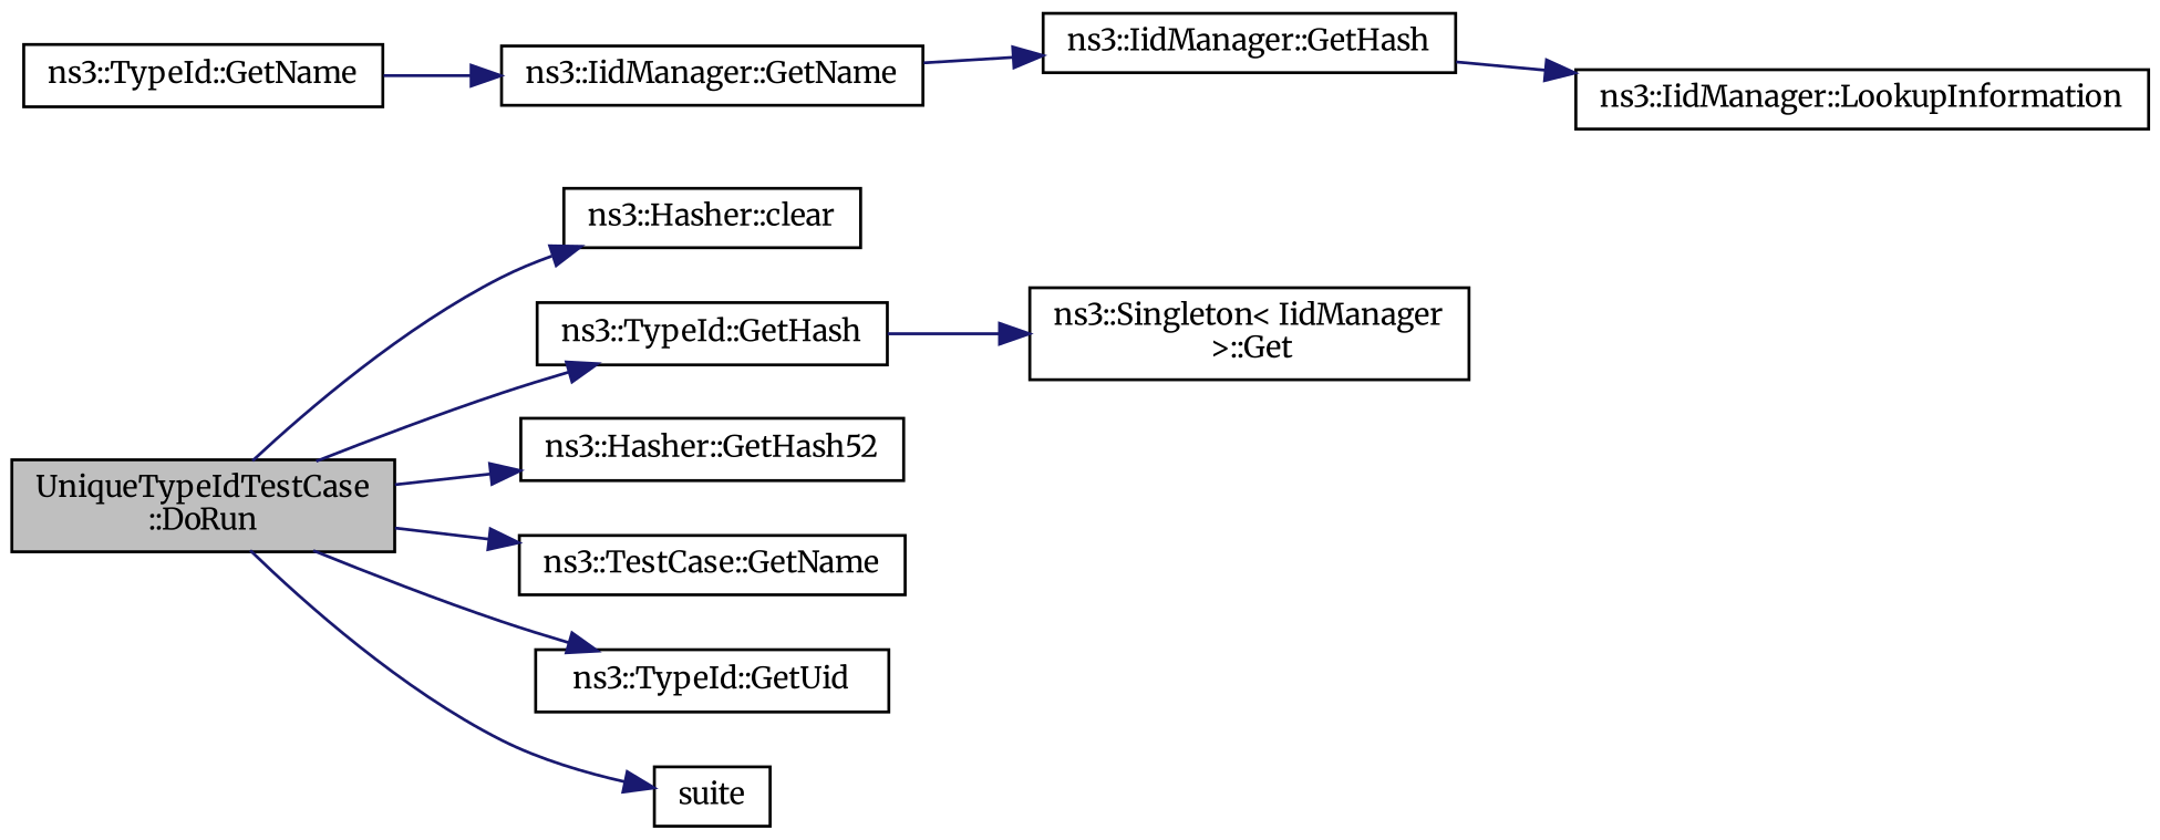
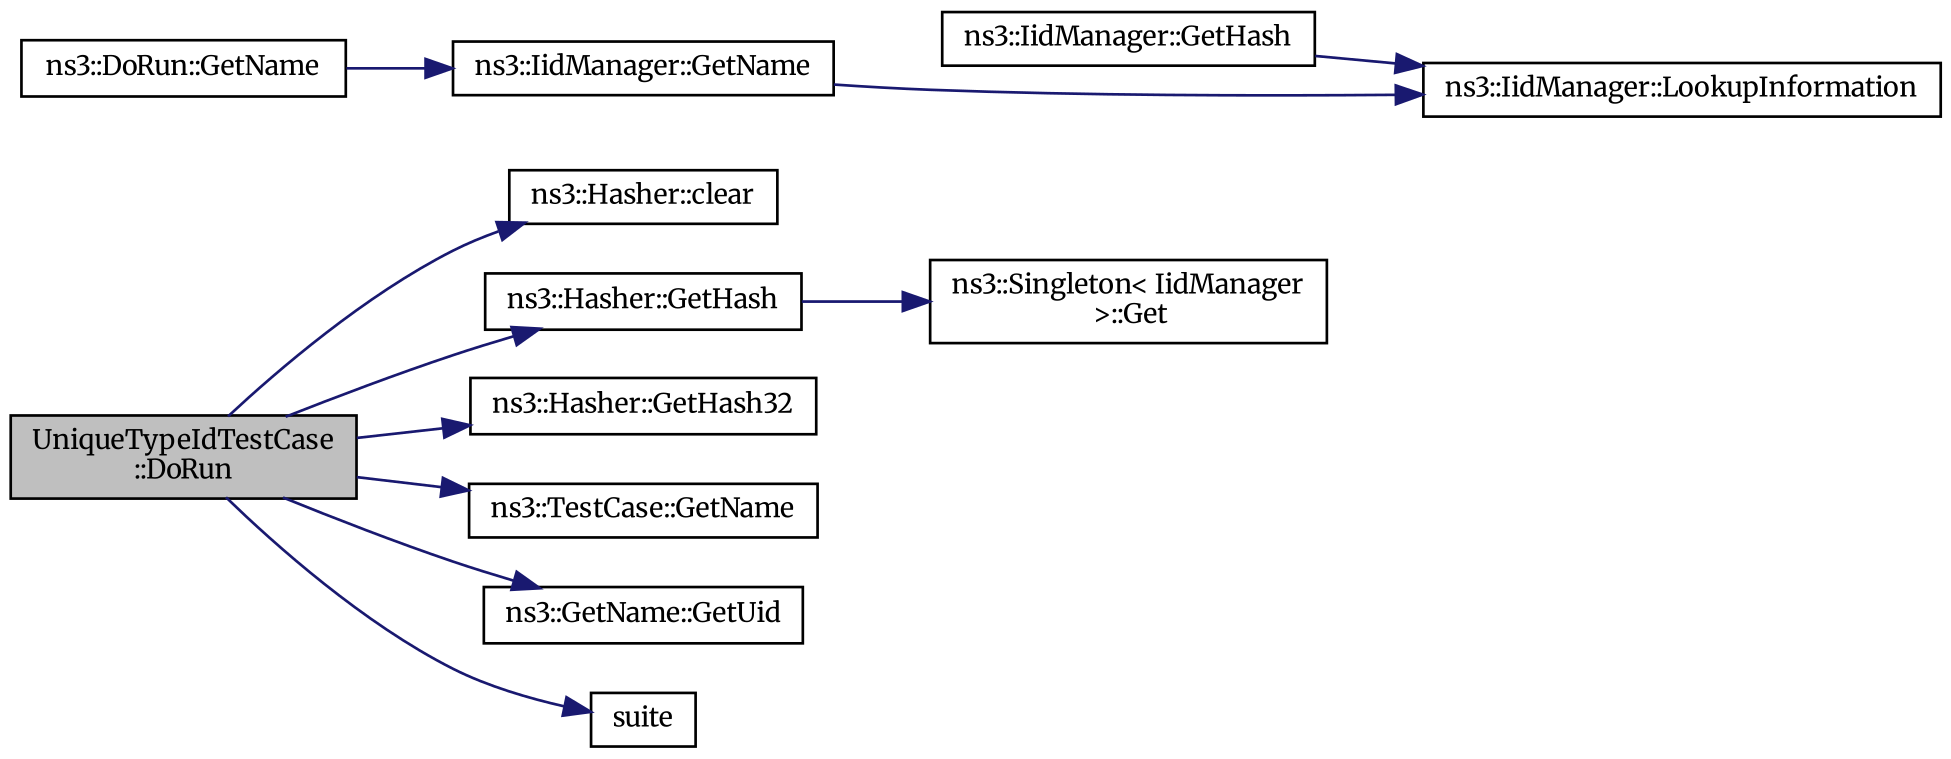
  digraph {
    fontname=Merriweather
    rankdir=LR
    node [color=black fillcolor=white fontname=Merriweather fontsize=10 shape=record style=filled]
    edge [color=midnightblue fontname=Merriweather fontsize=10 labelfontname=Helvetica labelfontsize=10 style=solid]
    n1 [fillcolor=grey75 fontcolor=black height=0.2 label="UniqueTypeIdTestCase\l::DoRun" width=0.4]
    n2 [height=0.2 label="ns3::Hasher::clear" width=0.4]
-   n3 [height=0.2 label="ns3::TypeId::GetHash" width=0.4]
-   n4 [height=0.2 label="ns3::Hasher::GetHash52" width=0.4]
+   n3 [height=0.2 label="ns3::Hasher::GetHash" width=0.4]
+   n4 [height=0.2 label="ns3::Hasher::GetHash32" width=0.4]
    n5 [height=0.2 label="ns3::TestCase::GetName" width=0.4]
-   n6 [height=0.2 label="ns3::TypeId::GetUid" width=0.4]
+   n6 [height=0.2 label="ns3::GetName::GetUid" width=0.4]
    n7 [height=0.2 label=suite width=0.4]
    n8 [height=0.2 label="ns3::Singleton\< IidManager\l \>::Get" width=0.4]
-   n9 [height=0.2 label="ns3::TypeId::GetName" width=0.4]
+   n9 [height=0.2 label="ns3::DoRun::GetName" width=0.4]
    n10 [height=0.2 label="ns3::IidManager::GetName" width=0.4]
    n11 [height=0.2 label="ns3::IidManager::GetHash" width=0.4]
    n12 [height=0.2 label="ns3::IidManager::LookupInformation" width=0.4]
    n1 -> n2
    n1 -> n3
    n1 -> n4
    n1 -> n5
    n1 -> n6
    n1 -> n7
    n3 -> n8
    n9 -> n10
-   n10 -> n11
+   n10 -> n12
    n11 -> n12
  }
